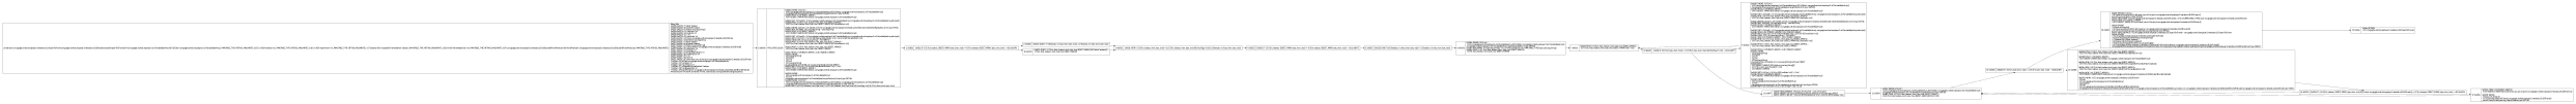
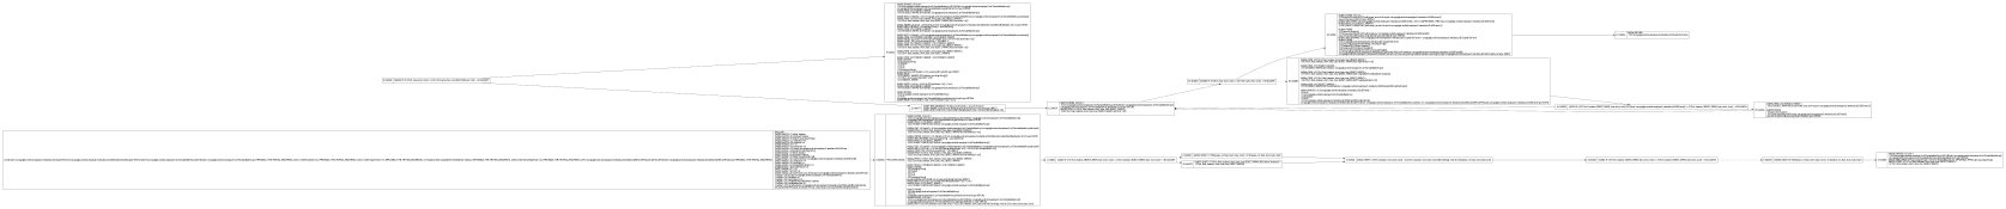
  digraph {
    fontname="IBM Plex Sans"
    rankdir=LR
    node [fontname="IBM Plex Sans" shape=record]
    edge [fontname="IBM Plex Sans"]
    n1 [label="{0\:\ 0x0000|MTH_ENTER_BLOCK\l|0x0000: INVOKE  (r16 I:int) = \l  (r24 I:com.google.android.exoplayer2.util.ParsableByteArray A[D('id3Data' com.google.android.exoplayer2.util.ParsableByteArray)])\l com.google.android.exoplayer2.util.ParsableByteArray.getPosition():int type: VIRTUAL \l0x0004: MOVE  (r0 I:?[OBJECT, ARRAY]) = \l  (r24 I:?[OBJECT, ARRAY] A[D('id3Data' com.google.android.exoplayer2.util.ParsableByteArray)])\l \l0x0006: IGET  (r5 I:byte[]) = (r0 I:com.google.android.exoplayer2.util.ParsableByteArray) com.google.android.exoplayer2.util.ParsableByteArray.data byte[] \l0x0008: MOVE  (r0 I:?[int, float, boolean, short, byte, char, OBJECT, ARRAY]) = \l  (r16 I:?[int, float, boolean, short, byte, char, OBJECT, ARRAY] A[D('framePosition' int)])\l \l0x000a: INVOKE  (r13 I:int) = (r5 I:byte[]), (r0 I:int) com.google.android.exoplayer2.metadata.id3.Id3Decoder.indexOfZeroByte(byte[], int):int type: STATIC \l0x000e: NEW_INSTANCE  (r6 I:java.lang.String) =  java.lang.String \l0x0010: MOVE  (r0 I:?[OBJECT, ARRAY]) = \l  (r24 I:?[OBJECT, ARRAY] A[D('id3Data' com.google.android.exoplayer2.util.ParsableByteArray)])\l \l0x0012: IGET  (r5 I:byte[]) = (r0 I:com.google.android.exoplayer2.util.ParsableByteArray) com.google.android.exoplayer2.util.ParsableByteArray.data byte[] \l0x0014: ARITH  (r21 I:int) = (r13 I:int A[D('elementIdEndIndex' int)]) \- (r16 I:int A[D('framePosition' int)]) \l0x0016: CONST_STR  (r22 I:java.lang.String) =  \"ISO\-8859\-1\" \l0x0018: MOVE  (r0 I:?[int, float, boolean, short, byte, char, OBJECT, ARRAY]) = \l  (r16 I:?[int, float, boolean, short, byte, char, OBJECT, ARRAY] A[D('framePosition' int)])\l \l0x001a: MOVE  (r1 I:?[int, float, boolean, short, byte, char, OBJECT, ARRAY]) = \l  (r21 I:?[int, float, boolean, short, byte, char, OBJECT, ARRAY])\l \l0x001c: MOVE  (r2 I:?[OBJECT, ARRAY]) = (r22 I:?[OBJECT, ARRAY]) \l0x001e: INVOKE  \l  (r6 I:java.lang.String)\l  (r5 I:byte[])\l  (r0 I:int)\l  (r1 I:int)\l  (r2 I:java.lang.String)\l java.lang.String.\<init\>(byte[], int, int, java.lang.String):void type: DIRECT \l0x0021: ARITH  (r5 I:int) = (r13 I:int A[D('elementIdEndIndex' int)]) + (1 int) \l0x0023: MOVE  (r0 I:?[OBJECT, ARRAY]) = \l  (r24 I:?[OBJECT, ARRAY] A[D('id3Data' com.google.android.exoplayer2.util.ParsableByteArray)])\l \l0x0025: INVOKE  \l  (r0 I:com.google.android.exoplayer2.util.ParsableByteArray)\l  (r5 I:int)\l com.google.android.exoplayer2.util.ParsableByteArray.setPosition(int):void type: VIRTUAL \l0x0028: INVOKE  (r12 I:int) = \l  (r24 I:com.google.android.exoplayer2.util.ParsableByteArray A[D('id3Data' com.google.android.exoplayer2.util.ParsableByteArray)])\l com.google.android.exoplayer2.util.ParsableByteArray.readUnsignedByte():int type: VIRTUAL \l0x002c: ARITH  (r5 I:?[int, boolean, short, byte, char]) = (r12 I:?[int, boolean, short, byte, char] A[D('ctocFlags' int)]) & (2 ?[int, float, short, byte, char]) \l}"]
    n2 [label="{1\:\ 0x002e|0x002e: IF  (r5 I:?[int, boolean, OBJECT, ARRAY, byte, short, char]) == (0 ?[int, boolean, OBJECT, ARRAY, byte, short, char])  \-\> B:10:0x0073 \l}"]
    n3 [label="{2\:\ 0x0030|0x0030: CONST  (r7 I:?[boolean, int, float, short, byte, char]) = (1 ?[boolean, int, float, short, byte, char]) \l}"]
    n4 [label="{10\:\ 0x0073|0x0073: CONST  (r7 I:?[int, float, boolean, short, byte, char, OBJECT, ARRAY] A[D('isRoot' boolean)]) = \l  (0 ?[int, float, boolean, short, byte, char, OBJECT, ARRAY])\l \l}"]
    n5 [label="{3\:\ 0x0031|0x0031: ARITH  (r5 I:?[int, boolean, short, byte, char]) = (r12 I:?[int, boolean, short, byte, char] A[D('ctocFlags' int)]) & (1 ?[boolean, int, float, short, byte, char]) \l}"]
    n6 [label="{4\:\ 0x0033|0x0033: IF  (r5 I:?[int, boolean, OBJECT, ARRAY, byte, short, char]) == (0 ?[int, boolean, OBJECT, ARRAY, byte, short, char])  \-\> B:11:0x0075 \l}"]
    n7 [label="{5\:\ 0x0035|0x0035: CONST  (r8 I:?[boolean, int, float, short, byte, char]) = (1 ?[boolean, int, float, short, byte, char]) \l}"]
    n8 [label="{6\:\ 0x0036|0x0036: INVOKE  (r11 I:int) = \l  (r24 I:com.google.android.exoplayer2.util.ParsableByteArray A[D('id3Data' com.google.android.exoplayer2.util.ParsableByteArray)])\l com.google.android.exoplayer2.util.ParsableByteArray.readUnsignedByte():int type: VIRTUAL \l0x003a: NEW_ARRAY  (r9 I:java.lang.String[]) = (r11 I:int A[D('childCount' int), IMMUTABLE_TYPE]) type: java.lang.String[] \l0x003c: CONST  (r17 I:?[int, float, boolean, short, byte, char, OBJECT, ARRAY]) = \l  (0 ?[int, float, boolean, short, byte, char, OBJECT, ARRAY])\l \l}"]
-   n9 [label="{7\:\ 0x003e|0x003e: MOVE  (r0 I:?[int, float, boolean, short, byte, char, OBJECT, ARRAY]) = \l  (r17 I:?[int, float, boolean, short, byte, char, OBJECT, ARRAY] A[D('i' int)])\l \l}"]
    n10 [label="{8\:\ 0x0040|0x0040: IF  (r0 I:?[int, byte, short, char]) \>= (r11 I:?[int, byte, short, char] A[D('childCount' int)])  \-\> B:12:0x0077 \l}"]
    n11 [label="{9\:\ 0x0042|0x0042: INVOKE  (r19 I:int) = \l  (r24 I:com.google.android.exoplayer2.util.ParsableByteArray A[D('id3Data' com.google.android.exoplayer2.util.ParsableByteArray)])\l com.google.android.exoplayer2.util.ParsableByteArray.getPosition():int type: VIRTUAL \l0x0046: MOVE  (r0 I:?[OBJECT, ARRAY]) = \l  (r24 I:?[OBJECT, ARRAY] A[D('id3Data' com.google.android.exoplayer2.util.ParsableByteArray)])\l \l0x0048: IGET  (r5 I:byte[]) = (r0 I:com.google.android.exoplayer2.util.ParsableByteArray) com.google.android.exoplayer2.util.ParsableByteArray.data byte[] \l0x004a: MOVE  (r0 I:?[int, float, boolean, short, byte, char, OBJECT, ARRAY]) = \l  (r19 I:?[int, float, boolean, short, byte, char, OBJECT, ARRAY] A[D('startIndex' int)])\l \l0x004c: INVOKE  (r14 I:int) = (r5 I:byte[]), (r0 I:int) com.google.android.exoplayer2.metadata.id3.Id3Decoder.indexOfZeroByte(byte[], int):int type: STATIC \l0x0050: NEW_INSTANCE  (r5 I:java.lang.String) =  java.lang.String \l0x0052: MOVE  (r0 I:?[OBJECT, ARRAY]) = \l  (r24 I:?[OBJECT, ARRAY] A[D('id3Data' com.google.android.exoplayer2.util.ParsableByteArray)])\l \l0x0054: IGET  (r0 I:byte[]) = (r0 I:com.google.android.exoplayer2.util.ParsableByteArray) com.google.android.exoplayer2.util.ParsableByteArray.data byte[] \l0x0056: MOVE  (r21 I:?[OBJECT, ARRAY]) = (r0 I:?[OBJECT, ARRAY]) \l0x0058: ARITH  (r22 I:int) = (r14 I:int A[D('endIndex' int)]) \- (r19 I:int A[D('startIndex' int)]) \l0x005a: CONST_STR  (r23 I:java.lang.String) =  \"ISO\-8859\-1\" \l0x005c: MOVE  (r0 I:?[OBJECT, ARRAY]) = (r21 I:?[OBJECT, ARRAY]) \l0x005e: MOVE  (r1 I:?[int, float, boolean, short, byte, char, OBJECT, ARRAY]) = \l  (r19 I:?[int, float, boolean, short, byte, char, OBJECT, ARRAY] A[D('startIndex' int)])\l \l0x0060: MOVE  (r2 I:?[int, float, boolean, short, byte, char, OBJECT, ARRAY]) = \l  (r22 I:?[int, float, boolean, short, byte, char, OBJECT, ARRAY])\l \l0x0062: MOVE  (r3 I:?[OBJECT, ARRAY]) = (r23 I:?[OBJECT, ARRAY]) \l0x0064: INVOKE  \l  (r5 I:java.lang.String)\l  (r0 I:byte[])\l  (r1 I:int)\l  (r2 I:int)\l  (r3 I:java.lang.String)\l java.lang.String.\<init\>(byte[], int, int, java.lang.String):void type: DIRECT \l0x0067: APUT  \l  (r9 I:?[OBJECT, ARRAY][] A[D('children' java.lang.String[])])\l  (r17 I:?[int, short, byte, char] A[D('i' int)])\l  (r5 I:?[OBJECT, ARRAY])\l \l0x0069: ARITH  (r5 I:int) = (r14 I:int A[D('endIndex' int)]) + (1 int) \l0x006b: MOVE  (r0 I:?[OBJECT, ARRAY]) = \l  (r24 I:?[OBJECT, ARRAY] A[D('id3Data' com.google.android.exoplayer2.util.ParsableByteArray)])\l \l0x006d: INVOKE  \l  (r0 I:com.google.android.exoplayer2.util.ParsableByteArray)\l  (r5 I:int)\l com.google.android.exoplayer2.util.ParsableByteArray.setPosition(int):void type: VIRTUAL \l0x0070: ARITH  (r17 I:int A[D('i' int)]) = (r17 I:int A[D('i' int)]) + (1 int) \l}"]
    n12 [label="{12\:\ 0x0077|0x0077: NEW_INSTANCE  (r20 I:java.util.ArrayList) =  java.util.ArrayList \l0x0079: INVOKE  (r20 I:java.util.ArrayList) java.util.ArrayList.\<init\>():void type: DIRECT \l0x007c: ARITH  (r18 I:int) = (r16 I:int A[D('framePosition' int)]) + (r25 I:int A[D('frameSize' int)]) \l}"]
    n13 [label="{13\:\ 0x007e|0x007e: INVOKE  (r5 I:int) = \l  (r24 I:com.google.android.exoplayer2.util.ParsableByteArray A[D('id3Data' com.google.android.exoplayer2.util.ParsableByteArray)])\l com.google.android.exoplayer2.util.ParsableByteArray.getPosition():int type: VIRTUAL \l0x0082: MOVE  (r0 I:?[int, float, boolean, short, byte, char, OBJECT, ARRAY]) = \l  (r18 I:?[int, float, boolean, short, byte, char, OBJECT, ARRAY] A[D('limit' int)])\l \l}"]
    n14 [label="{14\:\ 0x0084|0x0084: IF  (r5 I:?[int, byte, short, char]) \>= (r0 I:?[int, byte, short, char])  \-\> B:18:0x009c \l}"]
    n15 [label="{15\:\ 0x0086|0x0086: MOVE  (r0 I:?[int, float, boolean, short, byte, char, OBJECT, ARRAY]) = \l  (r26 I:?[int, float, boolean, short, byte, char, OBJECT, ARRAY] A[D('majorVersion' int)])\l \l0x0088: MOVE  (r1 I:?[OBJECT, ARRAY]) = \l  (r24 I:?[OBJECT, ARRAY] A[D('id3Data' com.google.android.exoplayer2.util.ParsableByteArray)])\l \l0x008a: MOVE  (r2 I:?[int, float, boolean, short, byte, char, OBJECT, ARRAY]) = \l  (r27 I:?[int, float, boolean, short, byte, char, OBJECT, ARRAY] A[D('unsignedIntFrameSizeHack' boolean)])\l \l0x008c: MOVE  (r3 I:?[int, float, boolean, short, byte, char, OBJECT, ARRAY]) = \l  (r28 I:?[int, float, boolean, short, byte, char, OBJECT, ARRAY] A[D('frameHeaderSize' int)])\l \l0x008e: MOVE  (r4 I:?[OBJECT, ARRAY]) = \l  (r29 I:?[OBJECT, ARRAY] A[D('framePredicate' com.google.android.exoplayer2.metadata.id3.Id3Decoder$FramePredicate)])\l \l0x0090: INVOKE  (r15 I:com.google.android.exoplayer2.metadata.id3.Id3Frame) = \l  (r0 I:int)\l  (r1 I:com.google.android.exoplayer2.util.ParsableByteArray)\l  (r2 I:boolean)\l  (r3 I:int)\l  (r4 I:com.google.android.exoplayer2.metadata.id3.Id3Decoder$FramePredicate)\l com.google.android.exoplayer2.metadata.id3.Id3Decoder.decodeFrame(int, com.google.android.exoplayer2.util.ParsableByteArray, boolean, int, com.google.android.exoplayer2.metadata.id3.Id3Decoder$FramePredicate):com.google.android.exoplayer2.metadata.id3.Id3Frame type: STATIC \l}"]
    n16 [label="{18\:\ 0x009c|0x009c: INVOKE  (r5 I:int) = \l  (r20 I:java.util.ArrayList A[D('subFrames' java.util.ArrayList\<com.google.android.exoplayer2.metadata.id3.Id3Frame\>)])\l java.util.ArrayList.size():int type: VIRTUAL \l0x00a0: NEW_ARRAY  (r10 I:com.google.android.exoplayer2.metadata.id3.Id3Frame[]) = (r5 I:int A[IMMUTABLE_TYPE]) type: com.google.android.exoplayer2.metadata.id3.Id3Frame[] \l0x00a2: MOVE  (r0 I:?[OBJECT, ARRAY]) = \l  (r20 I:?[OBJECT, ARRAY] A[D('subFrames' java.util.ArrayList\<com.google.android.exoplayer2.metadata.id3.Id3Frame\>)])\l \l0x00a4: INVOKE  \l  (r0 I:java.util.ArrayList)\l  (r10 I:java.lang.Object[] A[D('subFrameArray' com.google.android.exoplayer2.metadata.id3.Id3Frame[])])\l java.util.ArrayList.toArray(java.lang.Object[]):java.lang.Object[] type: VIRTUAL \l0x00a7: NEW_INSTANCE  (r5 I:com.google.android.exoplayer2.metadata.id3.ChapterTocFrame) =  com.google.android.exoplayer2.metadata.id3.ChapterTocFrame \l0x00a9: INVOKE  \l  (r5 I:com.google.android.exoplayer2.metadata.id3.ChapterTocFrame)\l  (r6 I:java.lang.String A[D('elementId' java.lang.String)])\l  (r7 I:boolean A[D('isRoot' boolean)])\l  (r8 I:boolean A[D('isOrdered' boolean)])\l  (r9 I:java.lang.String[] A[D('children' java.lang.String[])])\l  (r10 I:com.google.android.exoplayer2.metadata.id3.Id3Frame[] A[D('subFrameArray' com.google.android.exoplayer2.metadata.id3.Id3Frame[])])\l com.google.android.exoplayer2.metadata.id3.ChapterTocFrame.\<init\>(java.lang.String, boolean, boolean, java.lang.String[], com.google.android.exoplayer2.metadata.id3.Id3Frame[]):void type: DIRECT \l}"]
    n17 [label="{16\:\ 0x0094|0x0094: IF  (r15 I:?[int, boolean, OBJECT, ARRAY, byte, short, char] A[D('frame' com.google.android.exoplayer2.metadata.id3.Id3Frame)]) == (0 ?[int, boolean, OBJECT, ARRAY, byte, short, char])  \-\> B:13:0x007e \l}"]
    n18 [label="{19\:\ 0x00ac|0x00ac: RETURN  \l  (r5 I:com.google.android.exoplayer2.metadata.id3.ChapterTocFrame)\l \l}"]
    n19 [label="{17\:\ 0x0096|0x0096: MOVE  (r0 I:?[OBJECT, ARRAY]) = \l  (r20 I:?[OBJECT, ARRAY] A[D('subFrames' java.util.ArrayList\<com.google.android.exoplayer2.metadata.id3.Id3Frame\>)])\l \l0x0098: INVOKE  \l  (r0 I:java.util.ArrayList)\l  (r15 I:java.lang.Object A[D('frame' com.google.android.exoplayer2.metadata.id3.Id3Frame)])\l java.util.ArrayList.add(java.lang.Object):boolean type: VIRTUAL \l}"]
    n20 [label="{private static com.google.android.exoplayer2.metadata.id3.ChapterTocFrame com.google.android.exoplayer2.metadata.id3.Id3Decoder.decodeChapterTOCFrame((r24 I:com.google.android.exoplayer2.util.ParsableByteArray A[D('id3Data' com.google.android.exoplayer2.util.ParsableByteArray), IMMUTABLE_TYPE, METHOD_ARGUMENT]), (r25 I:int A[D('frameSize' int), IMMUTABLE_TYPE, METHOD_ARGUMENT]), (r26 I:int A[D('majorVersion' int), IMMUTABLE_TYPE, METHOD_ARGUMENT]), (r27 I:boolean A[D('unsignedIntFrameSizeHack' boolean), IMMUTABLE_TYPE, METHOD_ARGUMENT]), (r28 I:int A[D('frameHeaderSize' int), IMMUTABLE_TYPE, METHOD_ARGUMENT]), (r29 I:com.google.android.exoplayer2.metadata.id3.Id3Decoder$FramePredicate A[D('framePredicate' com.google.android.exoplayer2.metadata.id3.Id3Decoder$FramePredicate), IMMUTABLE_TYPE, METHOD_ARGUMENT]))  | Debug Info:\l  0x0031\-0x0073: r7 'isRoot' boolean\l  0x0036\-0x0073: r8 'isOrdered' boolean\l  0x003c\-0x0073: r9 'children' java.lang.String[]\l  0x003a\-0x0073: r11 'childCount' int\l  0x0050\-0x0073: r14 'endIndex' int\l  0x003e\-0x0073: r17 'i' int\l  0x0046\-0x0073: r19 'startIndex' int\l  0x0094\-0x009c: r15 'frame' com.google.android.exoplayer2.metadata.id3.Id3Frame\l  0x0021\-0x00ac: r6 'elementId' java.lang.String\l  0x0075\-0x00ac: r7 'isRoot' boolean\l  0x0077\-0x00ac: r8 'isOrdered' boolean\l  0x0077\-0x00ac: r9 'children' java.lang.String[]\l  0x00a2\-0x00ac: r10 'subFrameArray' com.google.android.exoplayer2.metadata.id3.Id3Frame[]\l  0x0077\-0x00ac: r11 'childCount' int\l  0x002c\-0x00ac: r12 'ctocFlags' int\l  0x000e\-0x00ac: r13 'elementIdEndIndex' int\l  0x0004\-0x00ac: r16 'framePosition' int\l  0x0077\-0x00ac: r17 'i' int\l  0x007e\-0x00ac: r18 'limit' int\l  0x007c\-0x00ac: r20 'subFrames' java.util.ArrayList\<com.google.android.exoplayer2.metadata.id3.Id3Frame\>\l  ?\-0x00ac: r24 'id3Data' com.google.android.exoplayer2.util.ParsableByteArray\l  ?\-0x00ac: r25 'frameSize' int\l  ?\-0x00ac: r26 'majorVersion' int\l  ?\-0x00ac: r27 'unsignedIntFrameSizeHack' boolean\l  ?\-0x00ac: r28 'frameHeaderSize' int\l  ?\-0x00ac: r29 'framePredicate' com.google.android.exoplayer2.metadata.id3.Id3Decoder$FramePredicate\lAnnotation[SYSTEM, dalvik.annotation.Throws, \{value=[java.io.UnsupportedEncodingException]\}]\l}"]
    n1 -> n2
    n2 -> n3 [style=dashed]
    n2 -> n4
    n3 -> n5
    n4 -> n5
    n5 -> n6
    n6 -> n7 [style=dashed]
    n7 -> n8
-   n8 -> n9
-   n9 -> n10
    n10 -> n11 [style=solid]
    n10 -> n12
-   n11 -> n9
    n12 -> n13
    n13 -> n14
    n14 -> n15 [style=dashed]
    n14 -> n16
    n15 -> n17
    n16 -> n18
    n17 -> n13
    n17 -> n19 [style=dashed]
    n19 -> n13
    n20 -> n1
  }
